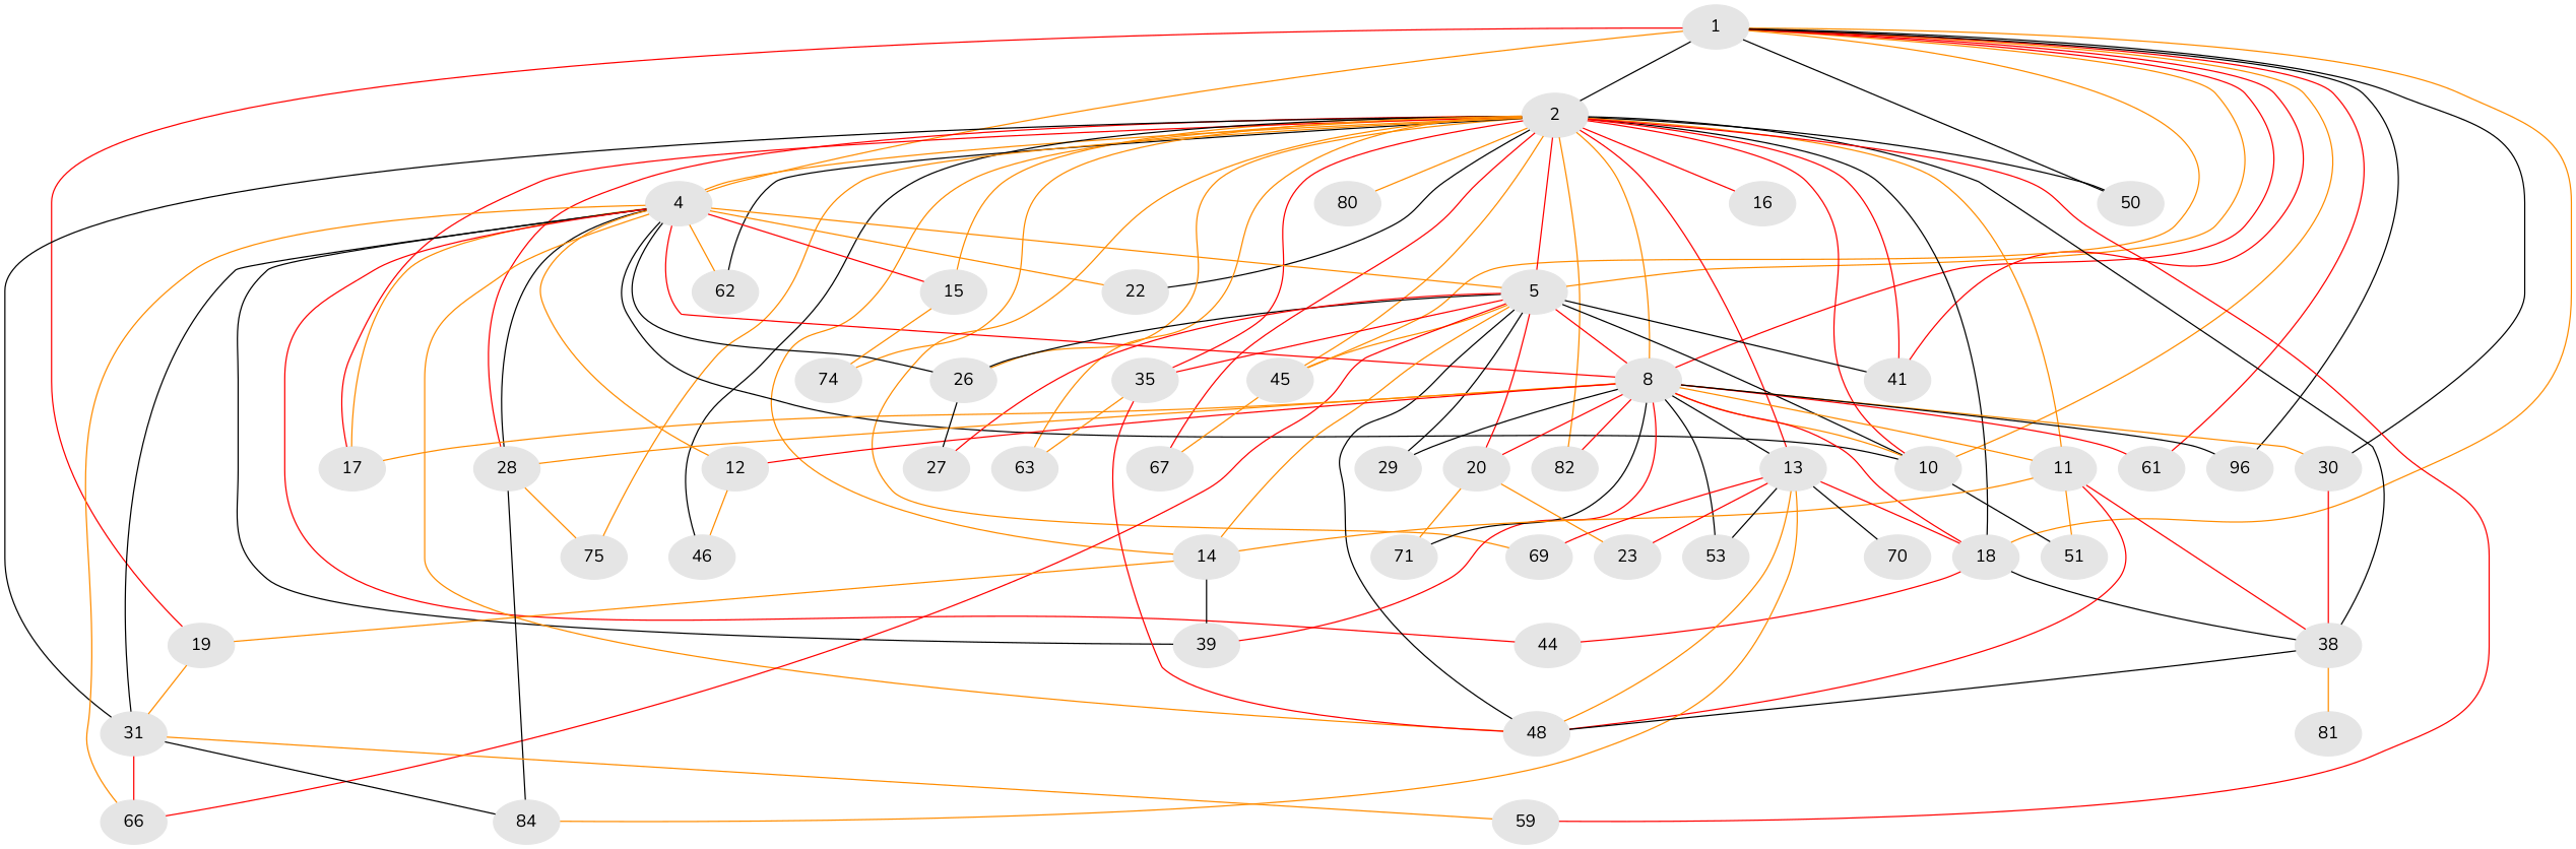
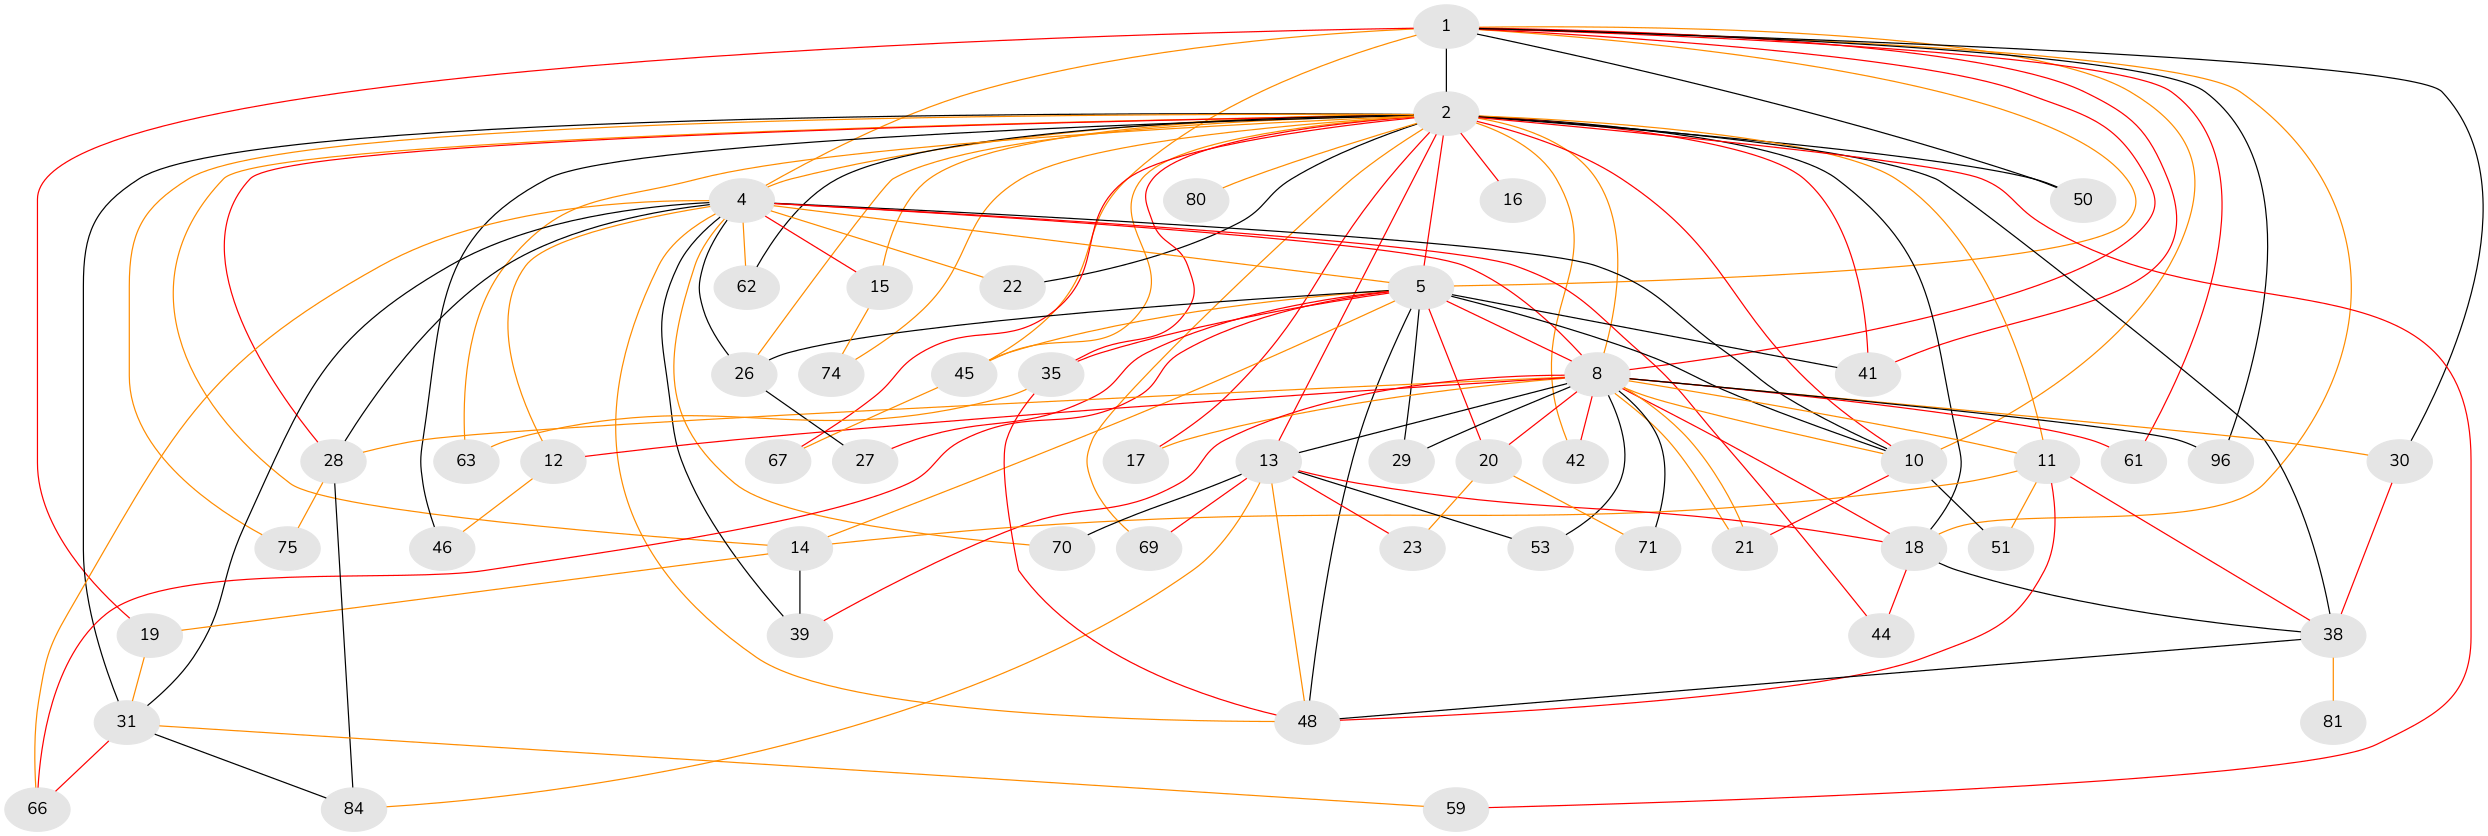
  graph {
    fontname=Nunito
    node [color=gray90 fontname=Nunito style=filled]
    edge [color=darkorange fontname=Nunito]
    1 [super="+40"]
    2 [super="+3+95+88"]
    4
    5
    8 [super="+24+58+77+86"]
    10
    18 [super="+33"]
    19
    30 [super="+100"]
    41 [super="+99"]
    45 [super="+49"]
    50
    61
    96
    11
    13 [super="+83"]
    14
    15
    16
    17
    22
    26 [super="+32"]
    28 [super="+85"]
    31 [super="+56"]
    35
    38 [super="+63+79"]
    46
    59
    62
    67
    69
    n32 [label=63 super="+104"]
    74
    75
    80
-   82
+   82 [label=42]
    12
    39 [super="+72"]
    44
    48 [super="+52"]
    66 [super="+98"]
    70
    20 [super="+42"]
    27 [super="+90"]
    29
+   21 [super="+87+65"]
    53
    71
    51
    23
    84
    81
    1 -- 2 [color=black weight=8]
    1 -- 4
    1 -- 5
    1 -- 8 [color=red]
    1 -- 10
    1 -- 18
    1 -- 19 [color=red]
    1 -- 30 [color=black]
    1 -- 41 [color=red]
    1 -- 45
    1 -- 50 [color=black]
    1 -- 61 [color=red]
    1 -- 96 [color=black]
    2 -- 4 [weight=7]
    2 -- 5 [color=red weight=8]
    2 -- 8 [weight=11]
    2 -- 10 [color=red weight=5]
    2 -- 18 [color=black]
    2 -- 41 [color=red]
    2 -- 45
    2 -- 50 [color=black]
    2 -- 11
    2 -- 13 [color=red weight=2]
    2 -- 14
    2 -- 15
    2 -- 16 [color=red]
    2 -- 17 [color=red]
    2 -- 22 [color=black weight=2]
    2 -- 26
    2 -- 28 [color=red]
    2 -- 31 [color=black weight=3]
    2 -- 35 [color=red]
    2 -- 38 [color=black weight=3]
    2 -- 46 [color=black]
    2 -- 59 [color=red]
    2 -- 62 [color=black]
    2 -- 67 [color=red]
    2 -- 69
    2 -- n32 [weight=2]
    2 -- 74
    2 -- 75
    2 -- 80 [weight=2]
    2 -- 82
    4 -- 5
    4 -- 8 [color=red]
    4 -- 10 [color=black]
    4 -- 15 [color=red]
    4 -- 22
    4 -- 26 [color=black]
    4 -- 28 [color=black]
    4 -- 31 [color=black]
    4 -- 62
    4 -- 12
    4 -- 39 [color=black]
    4 -- 44 [color=red]
    4 -- 48
    4 -- 66
-   4 -- 17
+   4 -- 70
    5 -- 8 [color=red weight=2]
    5 -- 10 [color=black]
    5 -- 41 [color=black weight=2]
    5 -- 45
    5 -- 14
    5 -- 26 [color=black]
    5 -- 35 [color=red]
    5 -- 48 [color=black]
    5 -- 66 [color=red]
    5 -- 20 [color=red]
    5 -- 27 [color=red weight=2]
    5 -- 29 [color=black]
    8 -- 10
    8 -- 18 [color=red]
    8 -- 30
    8 -- 61 [color=red]
    8 -- 96 [color=black]
    8 -- 11
    8 -- 13 [color=black]
    8 -- 17
    8 -- 28
    8 -- 82 [color=red]
    8 -- 12 [color=red]
    8 -- 39 [color=red]
    8 -- 20 [color=red weight=2]
    8 -- 29 [color=black]
+   8 -- 21 [weight=2]
+   8 -- 21
    8 -- 53 [color=black]
    8 -- 71 [color=black]
+   10 -- 21 [color=red]
    10 -- 51 [color=black]
    18 -- 38 [color=black]
    18 -- 44 [color=red]
    19 -- 31
    30 -- 38 [color=red]
    45 -- 67
    11 -- 14
    11 -- 38 [color=red]
    11 -- 48 [color=red]
    11 -- 51
    13 -- 18 [color=red]
    13 -- 69 [color=red]
    13 -- 48
    13 -- 70 [color=black]
    13 -- 53 [color=black]
    13 -- 23 [color=red]
    13 -- 84
    14 -- 19
    14 -- 39 [color=black]
    15 -- 74
    26 -- 27 [color=black]
    28 -- 75
    28 -- 84 [color=black]
    31 -- 59
    31 -- 66 [color=red]
    31 -- 84 [color=black]
    35 -- n32
    35 -- 48 [color=red]
    38 -- 48 [color=black]
    38 -- 81
    12 -- 46
    20 -- 71
    20 -- 23
  }
